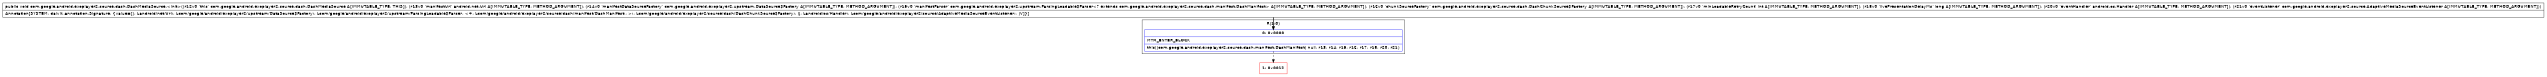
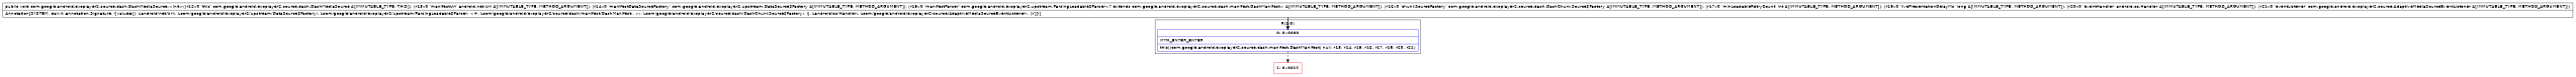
  digraph {
    fontname="DejaVu Sans"
    node [shape=record fontname="DejaVu Sans"]
    edge [fontname="DejaVu Sans"]
-   n1 [color=blue label="{0\:\ 0x0000|MTH_ENTER_BLOCK\l|this((com.google.android.exoplayer2.source.dash.manifest.DashManifest) null, r13, r14, r15, r16, r17, r18, r20, r21)\l}"]
+   n1 [color=blue label="{0\:\ 0x0000|MTH_ENTER_ENTER\l|this((com.google.android.exoplayer2.source.dash.manifest.DashManifest) null, r13, r14, r15, r16, r17, r18, r20, r21)\l}"]
    n2 [color=red label="{1\:\ 0x0012}"]
    n3 [label="{public void com.google.android.exoplayer2.source.dash.DashMediaSource.\<init\>((r12v0 'this' com.google.android.exoplayer2.source.dash.DashMediaSource A[IMMUTABLE_TYPE, THIS]), (r13v0 'manifestUri' android.net.Uri A[IMMUTABLE_TYPE, METHOD_ARGUMENT]), (r14v0 'manifestDataSourceFactory' com.google.android.exoplayer2.upstream.DataSource$Factory A[IMMUTABLE_TYPE, METHOD_ARGUMENT]), (r15v0 'manifestParser' com.google.android.exoplayer2.upstream.ParsingLoadable$Parser\<? extends com.google.android.exoplayer2.source.dash.manifest.DashManifest\> A[IMMUTABLE_TYPE, METHOD_ARGUMENT]), (r16v0 'chunkSourceFactory' com.google.android.exoplayer2.source.dash.DashChunkSource$Factory A[IMMUTABLE_TYPE, METHOD_ARGUMENT]), (r17v0 'minLoadableRetryCount' int A[IMMUTABLE_TYPE, METHOD_ARGUMENT]), (r18v0 'livePresentationDelayMs' long A[IMMUTABLE_TYPE, METHOD_ARGUMENT]), (r20v0 'eventHandler' android.os.Handler A[IMMUTABLE_TYPE, METHOD_ARGUMENT]), (r21v0 'eventListener' com.google.android.exoplayer2.source.AdaptiveMediaSourceEventListener A[IMMUTABLE_TYPE, METHOD_ARGUMENT]))  | Annotation[SYSTEM, dalvik.annotation.Signature, \{value=[(, Landroid\/net\/Uri;, Lcom\/google\/android\/exoplayer2\/upstream\/DataSource$Factory;, Lcom\/google\/android\/exoplayer2\/upstream\/ParsingLoadable$Parser, \<+, Lcom\/google\/android\/exoplayer2\/source\/dash\/manifest\/DashManifest;, \>;, Lcom\/google\/android\/exoplayer2\/source\/dash\/DashChunkSource$Factory;, IJ, Landroid\/os\/Handler;, Lcom\/google\/android\/exoplayer2\/source\/AdaptiveMediaSourceEventListener;, )V]\}]\l}"]
    subgraph cluster_1 {
      label="R(1:0)"
      n1
    }
    n1 -> n2 [style=dashed]
    n3 -> n1 [style=bold]
  }
